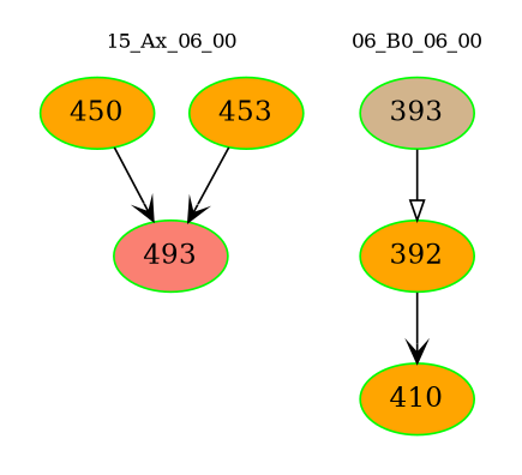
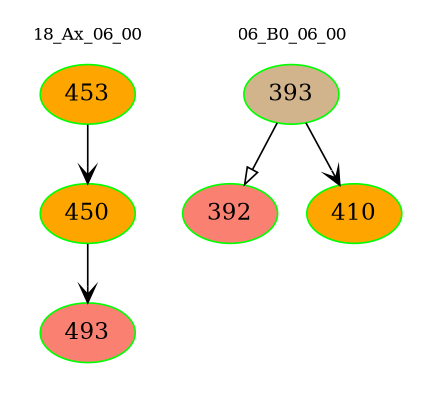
  digraph {
    node [color=green fillcolor=orange style=filled]
    edge [arrowhead=vee color=black]
    n1 [label=453]
    n2 [label=450]
    n3 [fillcolor=salmon label=493]
    n4 [fillcolor=tan label=393]
-   n5 [label=392]
+   n5 [fillcolor=salmon label=392]
    n6 [label=410]
    subgraph cluster_1 {
      color=white
      fontsize=10
-     label="15_Ax_06_00"
+     label="18_Ax_06_00"
      n1
      n2
      n3
    }
    subgraph cluster_2 {
      color=white
      fontsize=10
      label="06_B0_06_00"
      n4
      n5
      n6
    }
-   n1 -> n3
+   n1 -> n2
    n2 -> n3
    n4 -> n5 [arrowhead=onormal]
-   n5 -> n6
+   n4 -> n6
  }
